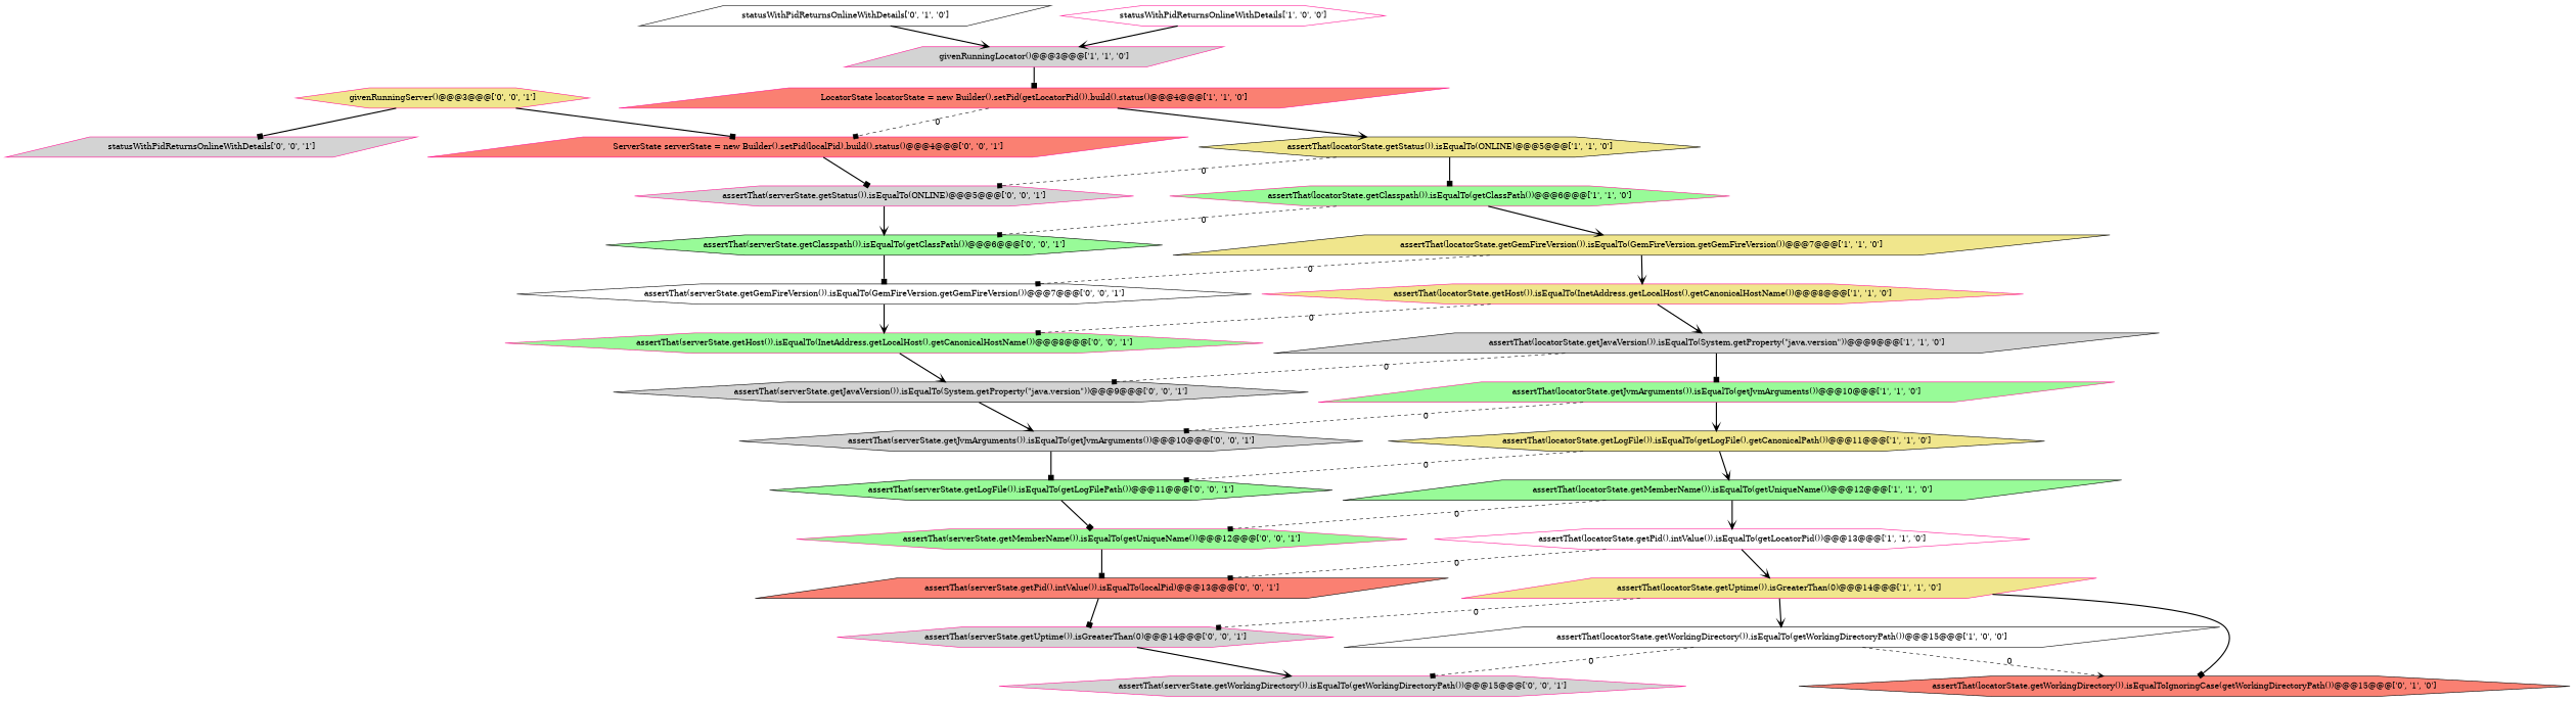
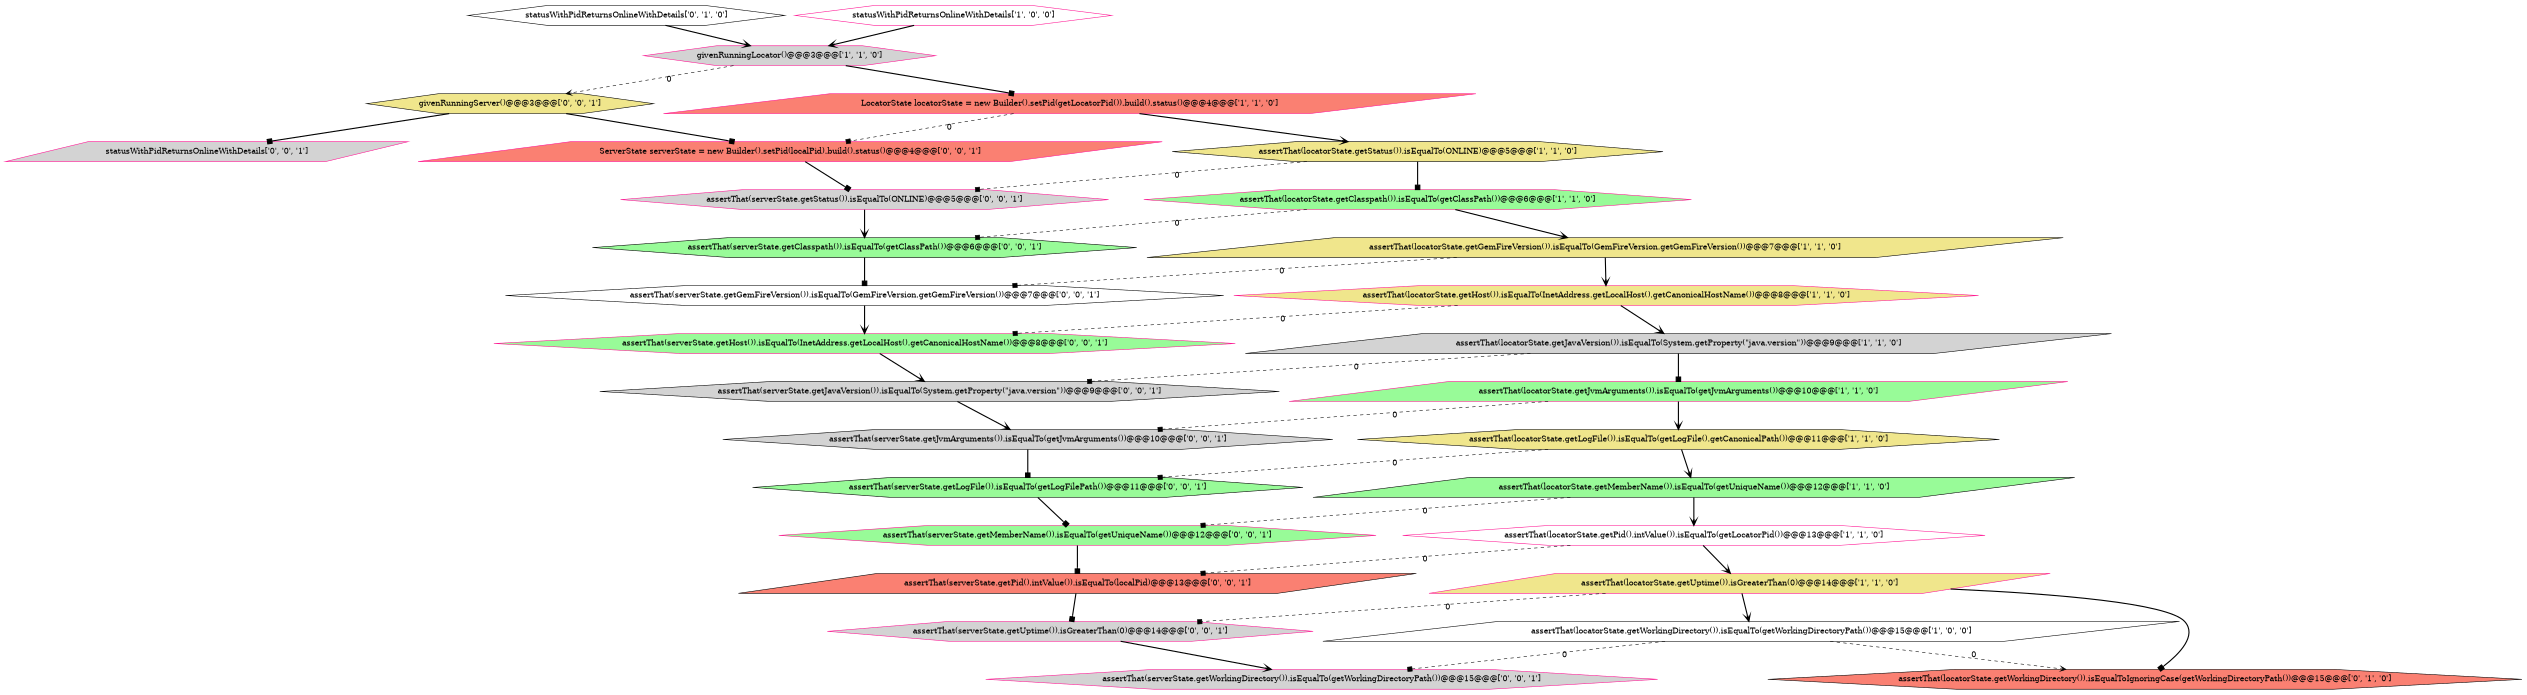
  digraph {
    node [color=deeppink fillcolor=lightgrey shape=hexagon style=filled]
    edge [arrowhead=box style=bold]
    n1 [color=black fillcolor=white label="assertThat(locatorState.getWorkingDirectory()).isEqualTo(getWorkingDirectoryPath())@@@15@@@['1', '0', '0']" shape=parallelogram]
    n2 [label="assertThat(serverState.getWorkingDirectory()).isEqualTo(getWorkingDirectoryPath())@@@15@@@['0', '0', '1']"]
    n3 [color=black fillcolor=salmon label="assertThat(locatorState.getWorkingDirectory()).isEqualToIgnoringCase(getWorkingDirectoryPath())@@@15@@@['0', '1', '0']"]
    n4 [label="statusWithPidReturnsOnlineWithDetails['0', '0', '1']" shape=parallelogram]
-   n5 [fillcolor=khaki label="givenRunningServer()@@@3@@@['0', '0', '1']"]
+   n5 [color=black fillcolor=khaki label="givenRunningServer()@@@3@@@['0', '0', '1']"]
    n6 [fillcolor=salmon label="ServerState serverState = new Builder().setPid(localPid).build().status()@@@4@@@['0', '0', '1']" shape=parallelogram]
    n7 [fillcolor=khaki label="assertThat(locatorState.getHost()).isEqualTo(InetAddress.getLocalHost().getCanonicalHostName())@@@8@@@['1', '1', '0']"]
    n8 [fillcolor=palegreen label="assertThat(serverState.getHost()).isEqualTo(InetAddress.getLocalHost().getCanonicalHostName())@@@8@@@['0', '0', '1']"]
    n9 [color=black label="assertThat(locatorState.getJavaVersion()).isEqualTo(System.getProperty(\"java.version\"))@@@9@@@['1', '1', '0']" shape=parallelogram]
    n10 [color=black label="assertThat(serverState.getJavaVersion()).isEqualTo(System.getProperty(\"java.version\"))@@@9@@@['0', '0', '1']"]
    n11 [fillcolor=palegreen label="assertThat(locatorState.getJvmArguments()).isEqualTo(getJvmArguments())@@@10@@@['1', '1', '0']" shape=parallelogram]
    n12 [label="assertThat(serverState.getStatus()).isEqualTo(ONLINE)@@@5@@@['0', '0', '1']"]
    n13 [color=black fillcolor=palegreen label="assertThat(serverState.getClasspath()).isEqualTo(getClassPath())@@@6@@@['0', '0', '1']"]
    n14 [color=black fillcolor=white label="assertThat(serverState.getGemFireVersion()).isEqualTo(GemFireVersion.getGemFireVersion())@@@7@@@['0', '0', '1']"]
    n15 [fillcolor=khaki label="assertThat(locatorState.getUptime()).isGreaterThan(0)@@@14@@@['1', '1', '0']" shape=parallelogram]
    n16 [label="assertThat(serverState.getUptime()).isGreaterThan(0)@@@14@@@['0', '0', '1']"]
-   n17 [color=black fillcolor=white label="statusWithPidReturnsOnlineWithDetails['0', '1', '0']" shape=parallelogram]
-   n18 [label="givenRunningLocator()@@@3@@@['1', '1', '0']" shape=parallelogram]
+   n17 [color=black fillcolor=white label="statusWithPidReturnsOnlineWithDetails['0', '1', '0']"]
+   n18 [label="givenRunningLocator()@@@3@@@['1', '1', '0']"]
    n19 [fillcolor=salmon label="LocatorState locatorState = new Builder().setPid(getLocatorPid()).build().status()@@@4@@@['1', '1', '0']" shape=parallelogram]
    n20 [fillcolor=palegreen label="assertThat(serverState.getMemberName()).isEqualTo(getUniqueName())@@@12@@@['0', '0', '1']"]
    n21 [color=black fillcolor=salmon label="assertThat(serverState.getPid().intValue()).isEqualTo(localPid)@@@13@@@['0', '0', '1']" shape=parallelogram]
    n22 [color=black label="assertThat(serverState.getJvmArguments()).isEqualTo(getJvmArguments())@@@10@@@['0', '0', '1']"]
    n23 [fillcolor=white label="assertThat(locatorState.getPid().intValue()).isEqualTo(getLocatorPid())@@@13@@@['1', '1', '0']"]
    n24 [color=black fillcolor=palegreen label="assertThat(locatorState.getMemberName()).isEqualTo(getUniqueName())@@@12@@@['1', '1', '0']" shape=parallelogram]
    n25 [color=black fillcolor=khaki label="assertThat(locatorState.getStatus()).isEqualTo(ONLINE)@@@5@@@['1', '1', '0']"]
    n26 [fillcolor=palegreen label="assertThat(locatorState.getClasspath()).isEqualTo(getClassPath())@@@6@@@['1', '1', '0']"]
    n27 [color=black fillcolor=khaki label="assertThat(locatorState.getGemFireVersion()).isEqualTo(GemFireVersion.getGemFireVersion())@@@7@@@['1', '1', '0']" shape=parallelogram]
    n28 [color=black fillcolor=palegreen label="assertThat(serverState.getLogFile()).isEqualTo(getLogFilePath())@@@11@@@['0', '0', '1']"]
    n29 [color=black fillcolor=khaki label="assertThat(locatorState.getLogFile()).isEqualTo(getLogFile().getCanonicalPath())@@@11@@@['1', '1', '0']"]
    n30 [fillcolor=white label="statusWithPidReturnsOnlineWithDetails['1', '0', '0']"]
    n1 -> n2 [label=0 style=dashed]
    n1 -> n3 [arrowhead=vee label=0 style=dashed]
    n5 -> n4
    n5 -> n6
    n6 -> n12
    n7 -> n8 [label=0 style=dashed]
    n7 -> n9 [arrowhead=vee]
    n8 -> n10 [arrowhead=vee]
    n9 -> n10 [label=0 style=dashed]
    n9 -> n11
    n10 -> n22 [arrowhead=vee]
    n11 -> n22 [label=0 style=dashed]
    n11 -> n29 [arrowhead=vee]
    n12 -> n13 [arrowhead=vee]
    n13 -> n14
    n14 -> n8 [arrowhead=vee]
    n15 -> n1 [arrowhead=vee]
    n15 -> n3
    n15 -> n16 [label=0 style=dashed]
    n16 -> n2 [arrowhead=vee]
    n17 -> n18 [arrowhead=vee]
+   n18 -> n5 [arrowhead=vee label=0 style=dashed]
    n18 -> n19
    n19 -> n6 [label=0 style=dashed]
    n19 -> n25 [arrowhead=vee]
    n20 -> n21
    n21 -> n16
    n22 -> n28
    n23 -> n15 [arrowhead=vee]
    n23 -> n21 [label=0 style=dashed]
    n24 -> n20 [label=0 style=dashed]
    n24 -> n23 [arrowhead=vee]
    n25 -> n12 [label=0 style=dashed]
    n25 -> n26
    n26 -> n13 [label=0 style=dashed]
    n26 -> n27 [arrowhead=vee]
    n27 -> n7 [arrowhead=vee]
    n27 -> n14 [label=0 style=dashed]
    n28 -> n20
    n29 -> n24 [arrowhead=vee]
    n29 -> n28 [label=0 style=dashed]
    n30 -> n18 [arrowhead=vee]
  }
